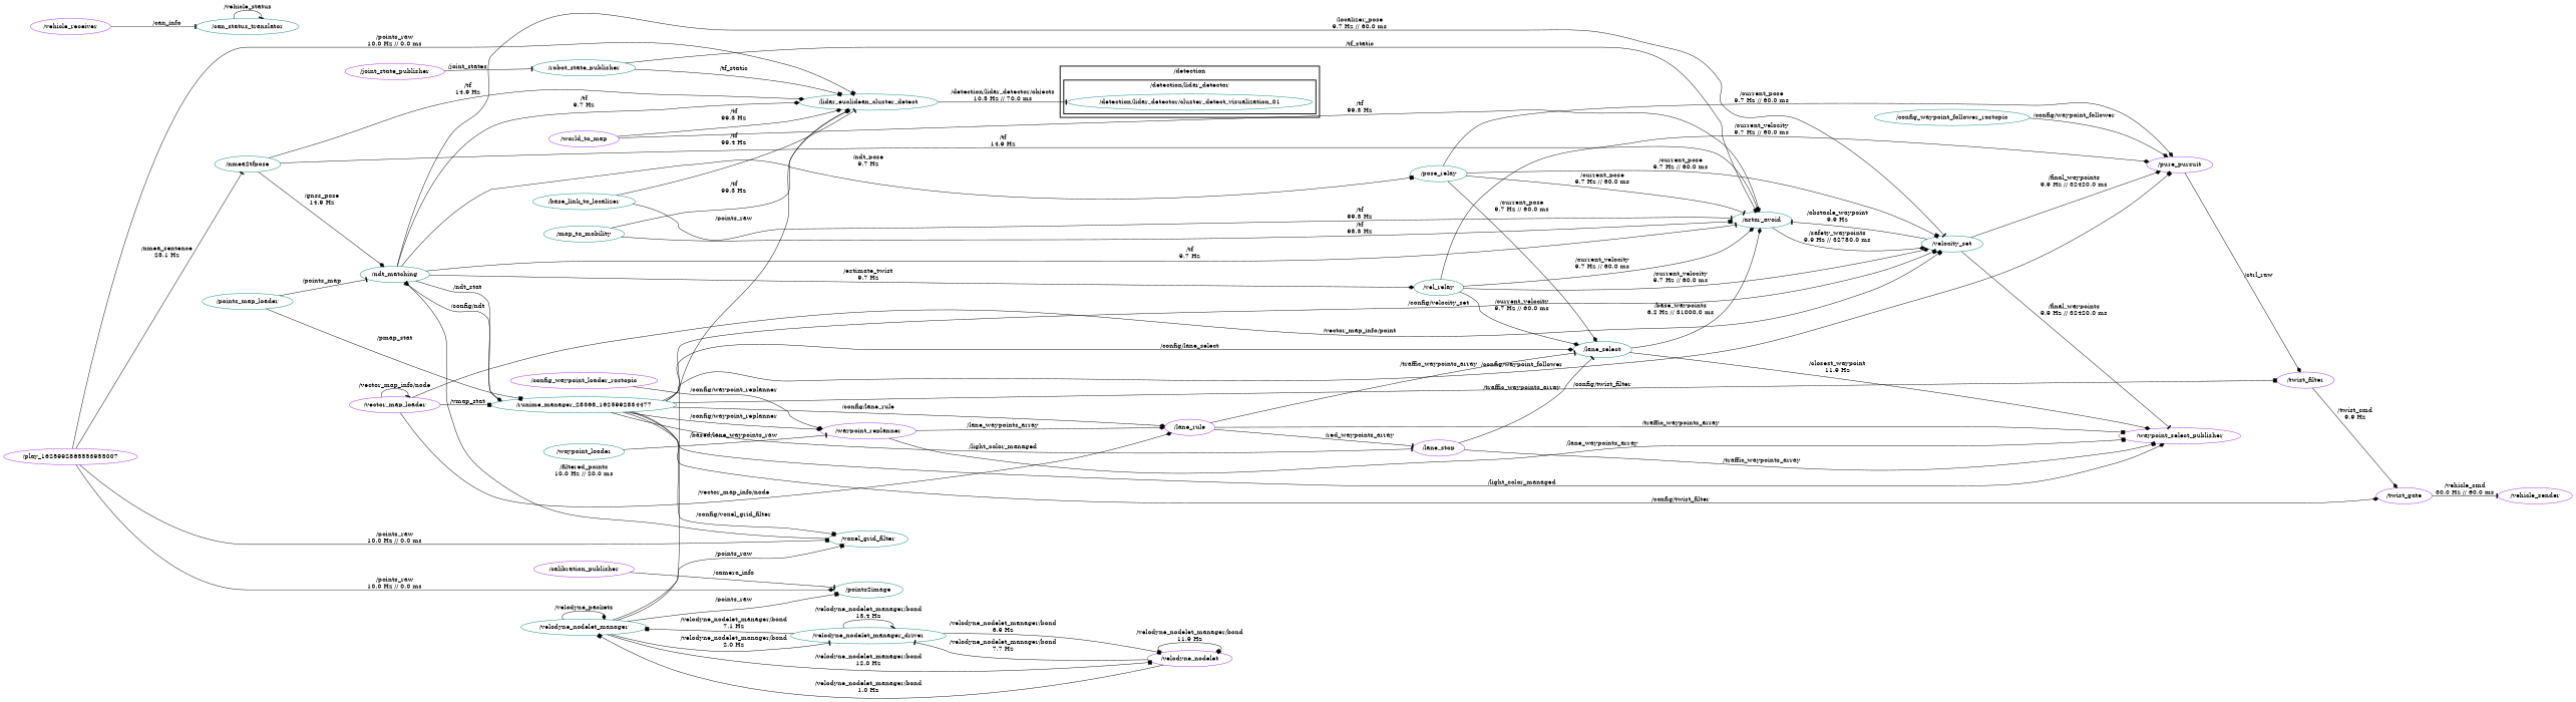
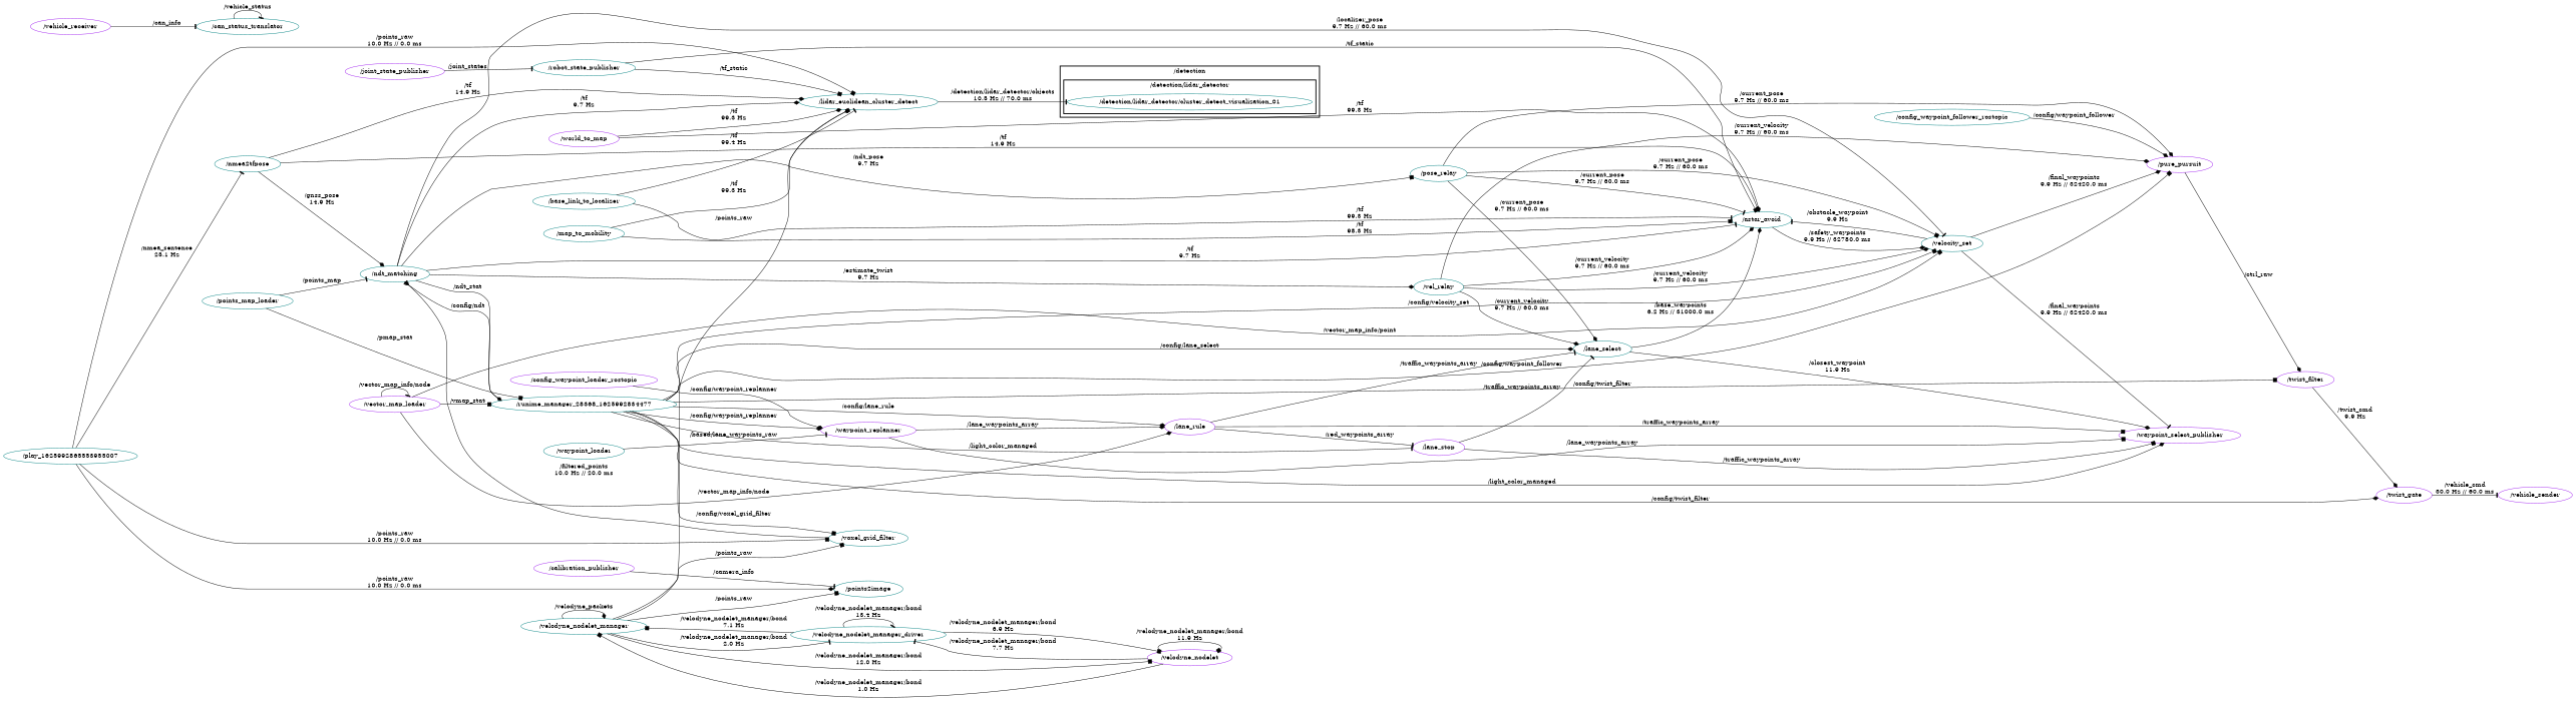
  digraph {
    compound=True
    rank=same
    rankdir=LR
    ranksep=0.2
    node [color=teal shape=ellipse]
    edge [arrowhead=diamond colorB=0 penwidth=1]
    n1 [height=0.5 label="/detection/lidar_detector/cluster_detect_visualization_01" width=5.8314]
    n2 [color=purple height=0.5 label="/twist_filter" width=1.4443]
    n3 [color=purple height=0.5 label="/twist_gate" width=1.3721]
    n4 [color=purple height=0.5 label="/vehicle_sender" width=1.8234]
    n5 [color=purple height=0.5 label="/waypoint_select_publisher" width=3.1233]
    n6 [height=0.5 label="/points2image" width=1.6971]
    n7 [height=0.5 label="/voxel_grid_filter" width=2.022]
    n8 [height=0.5 label="/ndt_matching" width=1.7151]
    n9 [height=0.5 label="/astar_avoid" width=1.4985]
    n10 [height=0.5 label="/lidar_euclidean_cluster_detect" width=3.34]
    n11 [height=0.5 label="/velocity_set" width=1.5526]
    n12 [height=0.5 label="/pose_relay" width=1.4263]
    n13 [height=0.5 label="/runime_manager_28368_1625992834477" width=4.4774]
    n14 [height=0.5 label="/vel_relay" width=1.2818]
    n15 [color=purple height=0.5 label="/pure_pursuit" width=1.6068]
    n16 [height=0.5 label="/lane_select" width=1.4443]
    n17 [color=purple height=0.5 label="/lane_rule" width=1.2818]
    n18 [color=purple height=0.5 label="/lane_stop" width=1.2999]
    n19 [color=purple height=0.5 label="/waypoint_replanner" width=2.3109]
    n20 [color=purple height=0.5 label="/calibration_publisher" width=2.4373]
    n21 [height=0.5 label="/velodyne_nodelet_manager_driver" width=3.7733]
    n22 [color=purple height=0.5 label="/velodyne_nodelet" width=2.0943]
    n23 [height=0.5 label="/velodyne_nodelet_manager" width=3.0692]
    n24 [color=purple height=0.5 label="/world_to_map" width=1.8054]
    n25 [height=0.5 label="/base_link_to_localizer" width=2.5817]
    n26 [height=0.5 label="/map_to_mobility" width=2.0762]
    n27 [height=0.5 label="/waypoint_loader" width=2.004]
    n28 [color=purple height=0.5 label="/vector_map_loader" width=2.2567]
    n29 [color=purple height=0.5 label="/config_waypoint_loader_rostopic" width=3.665]
-   n30 [color=purple height=0.5 label="/play_1625992865553955007" width=3.2317]
+   n30 [height=0.5 label="/play_1625992865553955007" width=3.2317]
    n31 [height=0.5 label="/nmea2tfpose" width=1.6249]
    n32 [color=purple height=0.5 label="/joint_state_publisher" width=2.4192]
    n33 [height=0.5 label="/robot_state_publisher" width=2.4734]
    n34 [color=purple height=0.5 label="/vehicle_receiver" width=1.9859]
    n35 [height=0.5 label="/can_status_translator" width=2.4192]
    n36 [height=0.5 label="/config_waypoint_follower_rostopic" width=3.8816]
    n37 [height=0.5 label="/points_map_loader" width=2.2567]
    subgraph cluster_1 {
      label="/detection"
      style=bold
      subgraph cluster_2 {
        label="/detection/lidar_detector"
        style=bold
        n1
      }
    }
    n2 -> n3 [colorG=0 colorR=0 label="/twist_cmd\n9.9 Hz"]
    n3 -> n4 [arrowhead=tee colorG=255 colorR=0 label="/vehicle_cmd\n30.0 Hz // 60.0 ms"]
    n7 -> n8 [arrowhead=tee colorG=255 colorR=0 label="/filtered_points\n10.0 Hz // 20.0 ms"]
    n8 -> n9 [arrowhead=tee colorG=0 colorR=0 label="/tf\n9.7 Hz"]
    n8 -> n10 [colorG=0 colorR=0 label="/tf\n9.7 Hz"]
    n8 -> n11 [arrowhead=tee colorG=255 colorR=0 label="/localizer_pose\n9.7 Hz // 60.0 ms"]
    n8 -> n12 [arrowhead=box colorG=0 colorR=0 label="/ndt_pose\n9.7 Hz"]
    n8 -> n13 [label="/ndt_stat" colorB=""]
    n8 -> n14 [colorG=0 colorR=0 label="/estimate_twist\n9.7 Hz"]
    n9 -> n11 [colorG=0 colorR=255 label="/safety_waypoints\n9.9 Hz // 32780.0 ms"]
    n10 -> n1 [arrowhead=tee colorG=255 colorR=1 label="/detection/lidar_detector/objects\n10.5 Hz // 70.0 ms"]
    n11 -> n5 [arrowhead=tee colorG=6 colorR=255 label="/final_waypoints\n9.9 Hz // 32420.0 ms"]
    n11 -> n9 [arrowhead=tee colorG=0 colorR=0 label="/obstacle_waypoint\n9.9 Hz"]
    n11 -> n15 [colorG=6 colorR=255 label="/final_waypoints\n9.9 Hz // 32420.0 ms"]
    n12 -> n9 [arrowhead=tee colorG=255 colorR=0 label="/current_pose\n9.7 Hz // 60.0 ms"]
    n12 -> n11 [arrowhead=box colorG=255 colorR=0 label="/current_pose\n9.7 Hz // 60.0 ms"]
    n12 -> n15 [colorG=255 colorR=0 label="/current_pose\n9.7 Hz // 60.0 ms"]
    n12 -> n16 [colorG=255 colorR=0 label="/current_pose\n9.7 Hz // 60.0 ms"]
    n13 -> n2 [arrowhead=box label="/config/twist_filter" colorB=""]
    n13 -> n3 [label="/config/twist_filter" colorB=""]
    n13 -> n5 [label="/light_color_managed" colorB=""]
    n13 -> n7 [arrowhead=box label="/config/voxel_grid_filter" colorB=""]
    n13 -> n8 [label="/config/ndt" colorB=""]
    n13 -> n11 [arrowhead=box label="/config/velocity_set" colorB=""]
    n13 -> n15 [arrowhead=box label="/config/waypoint_follower" colorB=""]
    n13 -> n16 [label="/config/lane_select" colorB=""]
    n13 -> n17 [label="/config/lane_rule" colorB=""]
    n13 -> n18 [arrowhead=tee label="/light_color_managed" colorB=""]
    n13 -> n19 [label="/config/waypoint_replanner" colorB=""]
    n14 -> n9 [colorG=255 colorR=0 label="/current_velocity\n9.7 Hz // 60.0 ms"]
    n14 -> n11 [colorG=255 colorR=0 label="/current_velocity\n9.7 Hz // 60.0 ms"]
    n14 -> n15 [colorG=255 colorR=0 label="/current_velocity\n9.7 Hz // 60.0 ms"]
    n14 -> n16 [colorG=255 colorR=0 label="/current_velocity\n9.7 Hz // 60.0 ms"]
    n15 -> n2 [label="/ctrl_raw" colorB=""]
    n16 -> n5 [colorG=0 colorR=0 label="/closest_waypoint\n11.9 Hz"]
    n16 -> n9 [colorG=28 colorR=255 label="/base_waypoints\n6.2 Hz // 31000.0 ms"]
    n17 -> n5 [arrowhead=box label="/traffic_waypoints_array" colorB=""]
    n17 -> n16 [arrowhead=tee label="/traffic_waypoints_array" colorB=""]
    n17 -> n18 [arrowhead=tee label="/red_waypoints_array" colorB=""]
    n18 -> n5 [arrowhead=box label="/traffic_waypoints_array" colorB=""]
    n18 -> n16 [arrowhead=tee label="/traffic_waypoints_array" colorB=""]
    n19 -> n5 [arrowhead=box label="/lane_waypoints_array" colorB=""]
    n19 -> n17 [label="/lane_waypoints_array" colorB=""]
    n20 -> n6 [arrowhead=tee label="/camera_info" colorB=""]
    n21 -> n21 [arrowhead=tee colorG=0 colorR=0 label="/velodyne_nodelet_manager/bond\n13.4 Hz"]
    n21 -> n22 [arrowhead=box colorG=0 colorR=0 label="/velodyne_nodelet_manager/bond\n6.9 Hz"]
    n21 -> n23 [arrowhead=box colorG=0 colorR=0 label="/velodyne_nodelet_manager/bond\n7.1 Hz"]
    n22 -> n21 [arrowhead=tee colorG=0 colorR=0 label="/velodyne_nodelet_manager/bond\n7.7 Hz"]
    n22 -> n22 [arrowhead=box colorG=0 colorR=0 label="/velodyne_nodelet_manager/bond\n11.9 Hz"]
    n22 -> n23 [arrowhead=box colorG=0 colorR=0 label="/velodyne_nodelet_manager/bond\n1.0 Hz"]
    n23 -> n6 [arrowhead=box label="/points_raw" colorB=""]
    n23 -> n7 [arrowhead=box label="/points_raw" colorB=""]
    n23 -> n10 [arrowhead=box label="/points_raw" colorB=""]
    n23 -> n21 [arrowhead=tee colorG=0 colorR=0 label="/velodyne_nodelet_manager/bond\n2.0 Hz"]
    n23 -> n22 [arrowhead=box colorG=0 colorR=0 label="/velodyne_nodelet_manager/bond\n12.0 Hz"]
    n23 -> n23 [label="/velodyne_packets" colorB=""]
    n24 -> n9 [colorG=0 colorR=0 label="/tf\n99.3 Hz"]
    n24 -> n10 [colorG=0 colorR=0 label="/tf\n99.3 Hz"]
    n25 -> n9 [arrowhead=tee colorG=0 colorR=0 label="/tf\n99.3 Hz"]
    n25 -> n10 [arrowhead=tee colorG=0 colorR=0 label="/tf\n99.4 Hz"]
    n26 -> n9 [arrowhead=box colorG=0 colorR=0 label="/tf\n98.3 Hz"]
    n26 -> n10 [colorG=0 colorR=0 label="/tf\n99.3 Hz"]
    n27 -> n19 [arrowhead=tee label="/based/lane_waypoints_raw" colorB=""]
    n28 -> n11 [arrowhead=box label="/vector_map_info/point" colorB=""]
    n28 -> n13 [arrowhead=box label="/vmap_stat" colorB=""]
    n28 -> n17 [label="/vector_map_info/node" colorB=""]
    n28 -> n28 [arrowhead=tee label="/vector_map_info/node" colorB=""]
    n29 -> n19 [label="/config/waypoint_replanner" colorB=""]
    n30 -> n6 [colorG=255 colorR=0 label="/points_raw\n10.0 Hz // 0.0 ms"]
    n30 -> n7 [arrowhead=box colorG=255 colorR=0 label="/points_raw\n10.0 Hz // 0.0 ms"]
    n30 -> n10 [arrowhead=box colorG=255 colorR=0 label="/points_raw\n10.0 Hz // 0.0 ms"]
    n30 -> n31 [arrowhead=tee colorG=255 colorR=0 label="/nmea_sentence\n25.1 Hz"]
    n31 -> n8 [colorG=255 colorR=0 label="/gnss_pose\n14.9 Hz"]
    n31 -> n9 [colorG=0 colorR=0 label="/tf\n14.9 Hz"]
    n31 -> n10 [colorG=0 colorR=0 label="/tf\n14.9 Hz"]
    n32 -> n33 [arrowhead=tee label="/joint_states" colorB=""]
    n33 -> n9 [arrowhead=box label="/tf_static" colorB=""]
    n33 -> n10 [arrowhead=box label="/tf_static" colorB=""]
    n34 -> n35 [arrowhead=tee label="/can_info" colorB=""]
    n35 -> n35 [arrowhead=tee label="/vehicle_status" colorB=""]
    n36 -> n15 [label="/config/waypoint_follower" colorB=""]
    n37 -> n8 [arrowhead=tee label="/points_map" colorB=""]
    n37 -> n13 [arrowhead=box label="/pmap_stat" colorB=""]
  }
